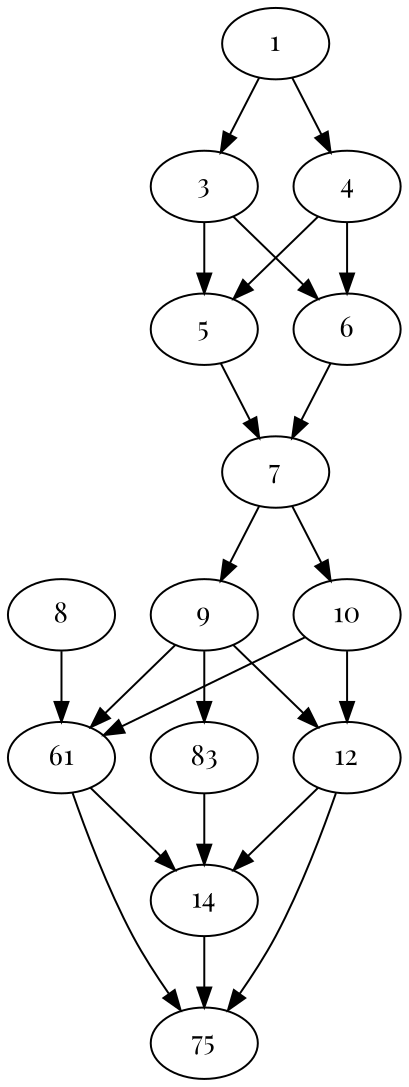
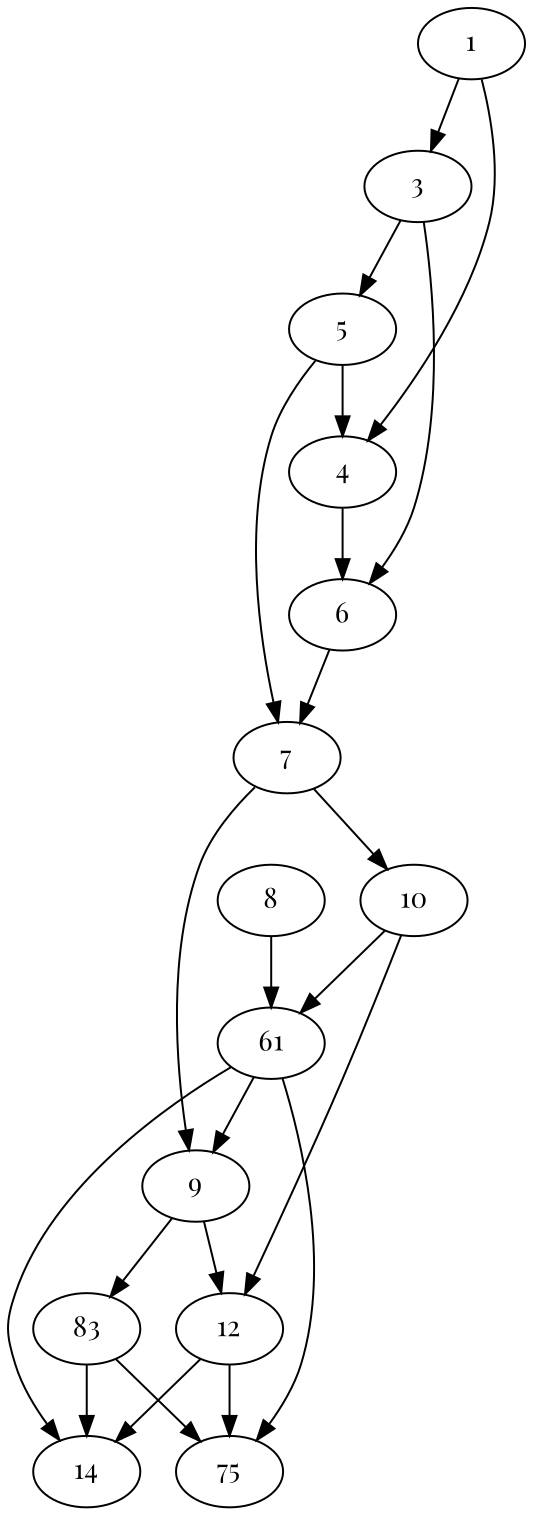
  digraph {
    fontname="Playfair Display"
    node [alpha=0.16 fontname="Playfair Display"]
    edge [fontname="Playfair Display"]
    1 [expect_size=37581824]
    3 [alpha=0.12 expect_size=37448704]
    4 [alpha=0.01 expect_size=28351488]
    5 [alpha=0.10 expect_size=7539712]
    6 [alpha=0.03 expect_size=15683584]
    7 [alpha=0.19 expect_size=32113664]
    9 [alpha=0.07 expect_size=17005568]
    10 [alpha=0.00 expect_size=20338688]
    8 [alpha=0.02 expect_size=11878400]
    n10 [alpha=0.11 expect_size=31559680 label=61]
    12 [expect_size=23134208]
    n12 [expect_size=34806784 label=83]
    14 [alpha=0.18 expect_size=16033792]
    n14 [alpha=0.15 expect_size=19389440 label=75]
    1 -> 3
    1 -> 4
    3 -> 5
    3 -> 6
-   4 -> 5
+   5 -> 4
    4 -> 6
    5 -> 7
    6 -> 7
    7 -> 9
    7 -> 10
-   9 -> n10
+   n10 -> 9
    9 -> 12
    9 -> n12
    10 -> n10
    10 -> 12
    8 -> n10
    n10 -> 14
    n10 -> n14
    12 -> 14
    12 -> n14
    n12 -> 14
-   14 -> n14
+   n12 -> n14
  }
